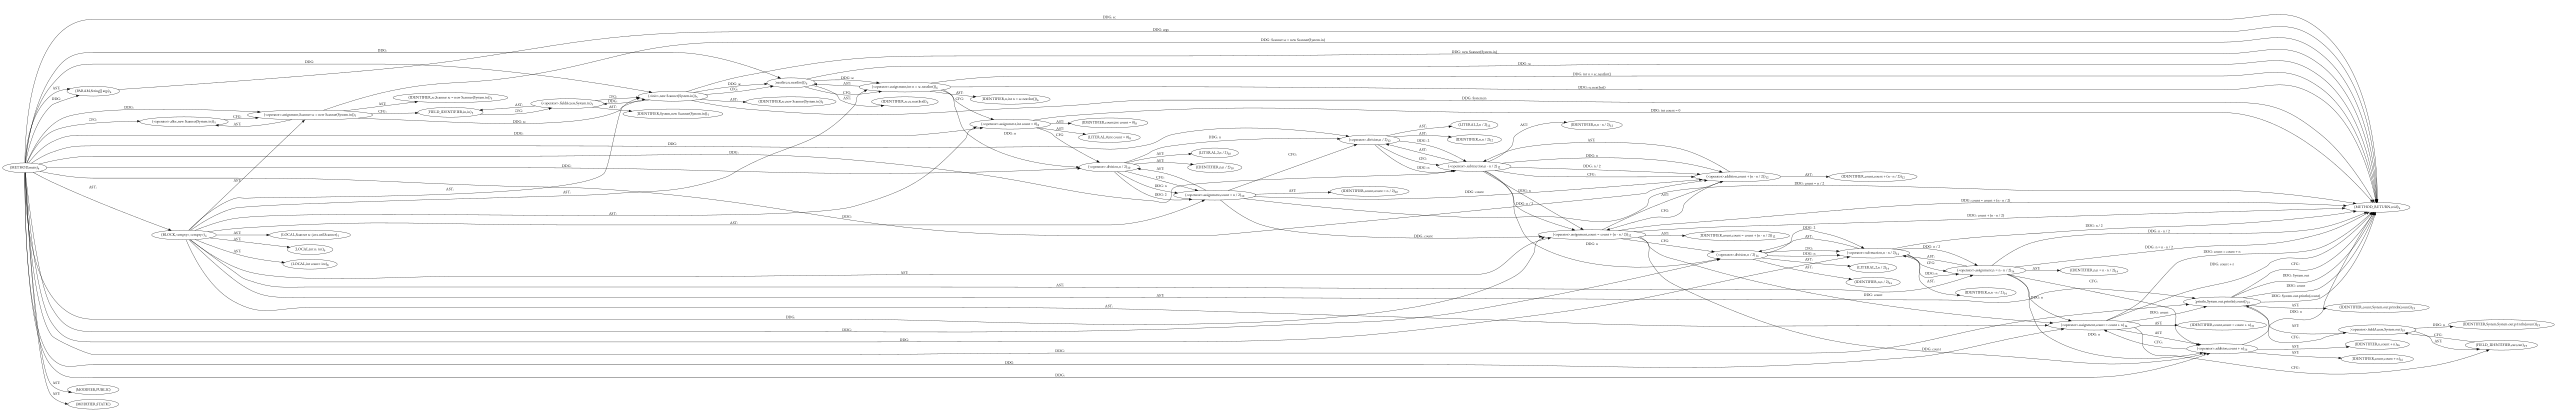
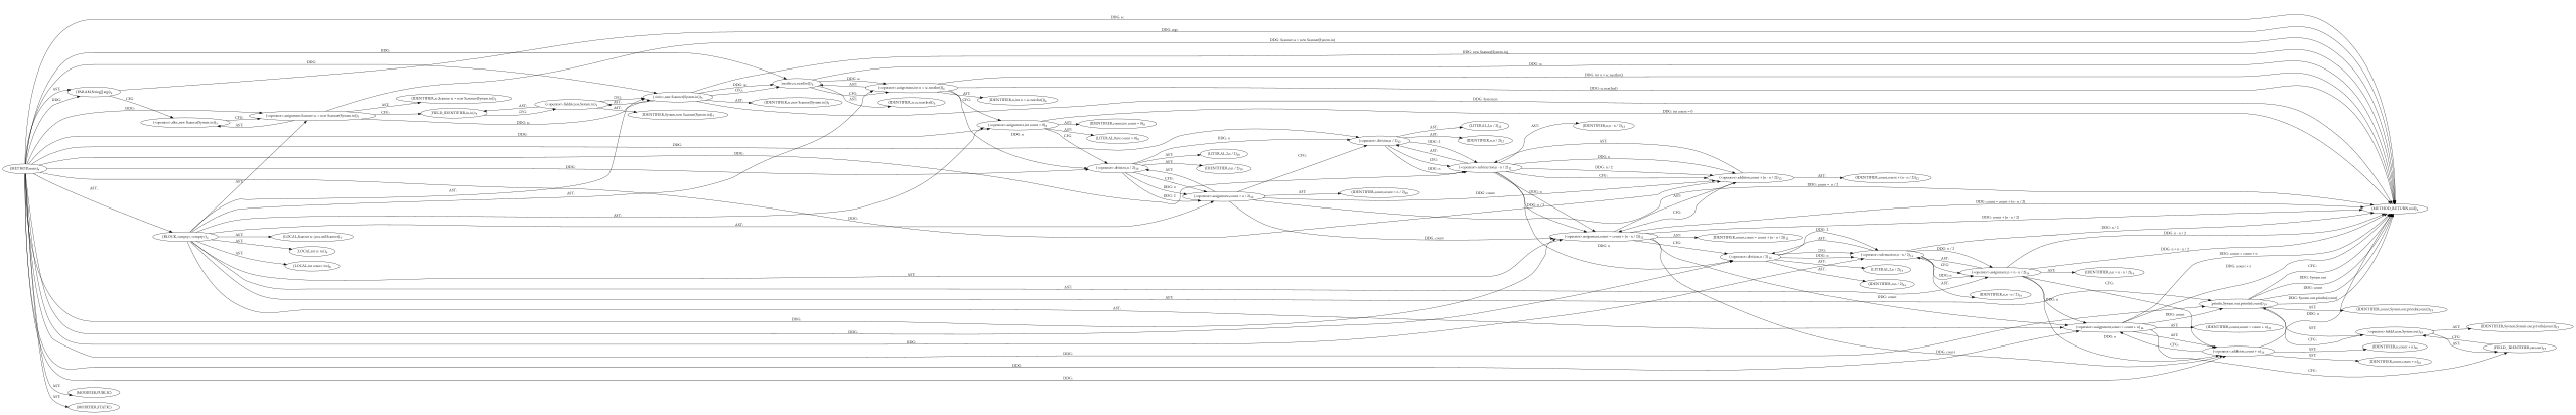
  digraph {
    fontname="EB Garamond"
    rankdir=LR
    node [fontname="EB Garamond"]
    edge [fontname="EB Garamond"]
    n1 [label=<(METHOD,main)<SUB>4</SUB>>]
    n2 [label=<(PARAM,String[] args)<SUB>4</SUB>>]
    n3 [label=<(BLOCK,&lt;empty&gt;,&lt;empty&gt;)<SUB>4</SUB>>]
    n4 [label=<(&lt;operator&gt;.assignment,Scanner sc = new Scanner(System.in))<SUB>5</SUB>>]
    n5 [label=<(&lt;operator&gt;.alloc,new Scanner(System.in))<SUB>5</SUB>>]
    n6 [label=<(&lt;init&gt;,new Scanner(System.in))<SUB>5</SUB>>]
    n7 [label=<(nextInt,sc.nextInt())<SUB>6</SUB>>]
    n8 [label=<(&lt;operator&gt;.assignment,int count = 0)<SUB>8</SUB>>]
    n9 [label=<(&lt;operator&gt;.division,n / 2)<SUB>10</SUB>>]
    n10 [label=<(&lt;operator&gt;.assignment,count = count + (n - n / 2))<SUB>12</SUB>>]
    n11 [label=<(&lt;operator&gt;.addition,count + (n - n / 2))<SUB>12</SUB>>]
    n12 [label=<(&lt;operator&gt;.subtraction,n - n / 2)<SUB>12</SUB>>]
    n13 [label=<(&lt;operator&gt;.division,n / 2)<SUB>12</SUB>>]
    n14 [label=<(&lt;operator&gt;.subtraction,n - n / 2)<SUB>14</SUB>>]
    n15 [label=<(&lt;operator&gt;.division,n / 2)<SUB>14</SUB>>]
    n16 [label=<(&lt;operator&gt;.assignment,count = count + n)<SUB>16</SUB>>]
    n17 [label=<(&lt;operator&gt;.addition,count + n)<SUB>16</SUB>>]
    n18 [label=<(println,System.out.println(count))<SUB>19</SUB>>]
    n19 [label=<(MODIFIER,PUBLIC)>]
    n20 [label=<(MODIFIER,STATIC)>]
    n21 [label=<(METHOD_RETURN,void)<SUB>4</SUB>>]
    n22 [label=<(LOCAL,Scanner sc: java.util.Scanner)<SUB>5</SUB>>]
    n23 [label=<(LOCAL,int n: int)<SUB>6</SUB>>]
    n24 [label=<(&lt;operator&gt;.assignment,int n = sc.nextInt())<SUB>6</SUB>>]
    n25 [label=<(LOCAL,int count: int)<SUB>8</SUB>>]
    n26 [label=<(&lt;operator&gt;.assignment,count = n / 2)<SUB>10</SUB>>]
    n27 [label=<(&lt;operator&gt;.assignment,n = n - n / 2)<SUB>14</SUB>>]
    n28 [label=<(IDENTIFIER,sc,Scanner sc = new Scanner(System.in))<SUB>5</SUB>>]
    n29 [label=<(FIELD_IDENTIFIER,in,in)<SUB>5</SUB>>]
    n30 [label=<(IDENTIFIER,sc,new Scanner(System.in))<SUB>5</SUB>>]
    n31 [label=<(&lt;operator&gt;.fieldAccess,System.in)<SUB>5</SUB>>]
    n32 [label=<(IDENTIFIER,sc,sc.nextInt())<SUB>6</SUB>>]
    n33 [label=<(IDENTIFIER,count,int count = 0)<SUB>8</SUB>>]
    n34 [label=<(LITERAL,0,int count = 0)<SUB>8</SUB>>]
    n35 [label=<(IDENTIFIER,n,n / 2)<SUB>10</SUB>>]
    n36 [label=<(LITERAL,2,n / 2)<SUB>10</SUB>>]
    n37 [label=<(IDENTIFIER,count,count = count + (n - n / 2))<SUB>12</SUB>>]
    n38 [label=<(IDENTIFIER,count,count + (n - n / 2))<SUB>12</SUB>>]
    n39 [label=<(IDENTIFIER,n,n - n / 2)<SUB>12</SUB>>]
    n40 [label=<(IDENTIFIER,n,n / 2)<SUB>12</SUB>>]
    n41 [label=<(LITERAL,2,n / 2)<SUB>12</SUB>>]
    n42 [label=<(IDENTIFIER,n,n - n / 2)<SUB>14</SUB>>]
    n43 [label=<(IDENTIFIER,n,n / 2)<SUB>14</SUB>>]
    n44 [label=<(LITERAL,2,n / 2)<SUB>14</SUB>>]
    n45 [label=<(IDENTIFIER,count,count = count + n)<SUB>15</SUB>>]
    n46 [label=<(FIELD_IDENTIFIER,out,out)<SUB>19</SUB>>]
    n47 [label=<(IDENTIFIER,count,count + n)<SUB>16</SUB>>]
    n48 [label=<(IDENTIFIER,n,count + n)<SUB>16</SUB>>]
    n49 [label=<(&lt;operator&gt;.fieldAccess,System.out)<SUB>19</SUB>>]
    n50 [label=<(IDENTIFIER,count,System.out.println(count))<SUB>19</SUB>>]
    n51 [label=<(IDENTIFIER,n,int n = sc.nextInt())<SUB>6</SUB>>]
    n52 [label=<(IDENTIFIER,count,count = n / 2)<SUB>10</SUB>>]
    n53 [label=<(IDENTIFIER,n,n = n - n / 2)<SUB>14</SUB>>]
    n54 [label=<(IDENTIFIER,System,new Scanner(System.in))<SUB>5</SUB>>]
    n55 [label=<(IDENTIFIER,System,System.out.println(count))<SUB>19</SUB>>]
    n1 -> n2 [label="AST: "]
    n1 -> n2 [label="DDG: "]
    n1 -> n3 [label="AST: "]
    n1 -> n4 [label="DDG: "]
-   n1 -> n5 [label="CFG: "]
+   n2 -> n5 [label="CFG: "]
    n1 -> n6 [label="DDG: "]
    n1 -> n7 [label="DDG: "]
    n1 -> n8 [label="DDG: "]
    n1 -> n9 [label="DDG: "]
    n1 -> n10 [label="DDG: "]
    n1 -> n11 [label="DDG: "]
    n1 -> n12 [label="DDG: "]
    n1 -> n13 [label="DDG: "]
    n1 -> n14 [label="DDG: "]
    n1 -> n15 [label="DDG: "]
    n1 -> n16 [label="DDG: "]
    n1 -> n17 [label="DDG: "]
    n1 -> n18 [label="DDG: "]
    n1 -> n19 [label="AST: "]
    n1 -> n20 [label="AST: "]
    n1 -> n21 [label="DDG: sc"]
    n2 -> n21 [label="DDG: args"]
    n3 -> n4 [label="AST: "]
    n3 -> n6 [label="AST: "]
    n3 -> n8 [label="AST: "]
    n3 -> n10 [label="AST: "]
    n3 -> n16 [label="AST: "]
    n3 -> n18 [label="AST: "]
    n3 -> n22 [label="AST: "]
    n3 -> n23 [label="AST: "]
    n3 -> n24 [label="AST: "]
    n3 -> n25 [label="AST: "]
    n3 -> n26 [label="AST: "]
    n3 -> n27 [label="AST: "]
    n4 -> n5 [label="AST: "]
    n4 -> n6 [label="DDG: sc"]
    n4 -> n21 [label="DDG: Scanner sc = new Scanner(System.in)"]
    n4 -> n28 [label="AST: "]
    n4 -> n29 [label="CFG: "]
    n5 -> n4 [label="CFG: "]
    n6 -> n7 [label="CFG: "]
    n6 -> n7 [label="DDG: sc"]
    n6 -> n21 [label="DDG: System.in"]
    n6 -> n21 [label="DDG: new Scanner(System.in)"]
    n6 -> n30 [label="AST: "]
-   n6 -> n31 [label="DDG: "]
+   n6 -> n31 [label="AST: "]
    n7 -> n21 [label="DDG: sc"]
    n7 -> n24 [label="CFG: "]
    n7 -> n24 [label="DDG: sc"]
    n7 -> n32 [label="AST: "]
    n8 -> n9 [label="CFG: "]
    n8 -> n21 [label="DDG: int count = 0"]
    n8 -> n33 [label="AST: "]
    n8 -> n34 [label="AST: "]
    n9 -> n13 [label="DDG: n"]
    n9 -> n26 [label="CFG: "]
    n9 -> n26 [label="DDG: n"]
    n9 -> n26 [label="DDG: 2"]
    n9 -> n35 [label="AST: "]
    n9 -> n36 [label="AST: "]
    n10 -> n11 [label="AST: "]
    n10 -> n15 [label="CFG: "]
    n10 -> n16 [label="DDG: count"]
    n10 -> n17 [label="DDG: count"]
    n10 -> n21 [label="DDG: count + (n - n / 2)"]
    n10 -> n21 [label="DDG: count = count + (n - n / 2)"]
    n10 -> n37 [label="AST: "]
    n11 -> n10 [label="CFG: "]
    n11 -> n12 [label="AST: "]
    n11 -> n38 [label="AST: "]
    n12 -> n10 [label="DDG: n"]
    n12 -> n10 [label="DDG: n / 2"]
    n12 -> n11 [label="CFG: "]
    n12 -> n11 [label="DDG: n"]
    n12 -> n11 [label="DDG: n / 2"]
    n12 -> n13 [label="AST: "]
    n12 -> n15 [label="DDG: n"]
    n12 -> n39 [label="AST: "]
    n13 -> n12 [label="CFG: "]
    n13 -> n12 [label="DDG: n"]
    n13 -> n12 [label="DDG: 2"]
    n13 -> n40 [label="AST: "]
    n13 -> n41 [label="AST: "]
    n14 -> n15 [label="AST: "]
    n14 -> n21 [label="DDG: n / 2"]
    n14 -> n27 [label="CFG: "]
    n14 -> n27 [label="DDG: n"]
    n14 -> n27 [label="DDG: n / 2"]
    n14 -> n42 [label="AST: "]
    n15 -> n14 [label="CFG: "]
    n15 -> n14 [label="DDG: n"]
    n15 -> n14 [label="DDG: 2"]
    n15 -> n43 [label="AST: "]
    n15 -> n44 [label="AST: "]
    n16 -> n17 [label="AST: "]
    n16 -> n18 [label="DDG: count"]
    n16 -> n21 [label="DDG: count + n"]
    n16 -> n21 [label="DDG: count = count + n"]
    n16 -> n45 [label="AST: "]
    n16 -> n46 [label="CFG: "]
    n17 -> n16 [label="CFG: "]
    n17 -> n21 [label="DDG: n"]
    n17 -> n47 [label="AST: "]
    n17 -> n48 [label="AST: "]
    n18 -> n21 [label="CFG: "]
    n18 -> n21 [label="DDG: System.out"]
    n18 -> n21 [label="DDG: count"]
    n18 -> n21 [label="DDG: System.out.println(count)"]
    n18 -> n49 [label="AST: "]
    n18 -> n50 [label="AST: "]
    n24 -> n7 [label="AST: "]
    n24 -> n8 [label="CFG: "]
    n24 -> n9 [label="DDG: n"]
    n24 -> n21 [label="DDG: sc.nextInt()"]
    n24 -> n21 [label="DDG: int n = sc.nextInt()"]
    n24 -> n51 [label="AST: "]
    n26 -> n9 [label="AST: "]
    n26 -> n10 [label="DDG: count"]
    n26 -> n11 [label="DDG: count"]
    n26 -> n13 [label="CFG: "]
    n26 -> n21 [label="DDG: count = n / 2"]
    n26 -> n52 [label="AST: "]
    n27 -> n14 [label="AST: "]
    n27 -> n16 [label="DDG: n"]
    n27 -> n17 [label="CFG: "]
    n27 -> n17 [label="DDG: n"]
    n27 -> n21 [label="DDG: n - n / 2"]
    n27 -> n21 [label="DDG: n = n - n / 2"]
    n27 -> n53 [label="AST: "]
    n29 -> n31 [label="CFG: "]
    n31 -> n6 [label="CFG: "]
    n31 -> n29 [label="AST: "]
    n31 -> n54 [label="AST: "]
    n46 -> n49 [label="CFG: "]
    n49 -> n18 [label="CFG: "]
    n49 -> n46 [label="AST: "]
-   n49 -> n55 [label="DDG: n"]
+   n49 -> n55 [label="AST: "]
  }
